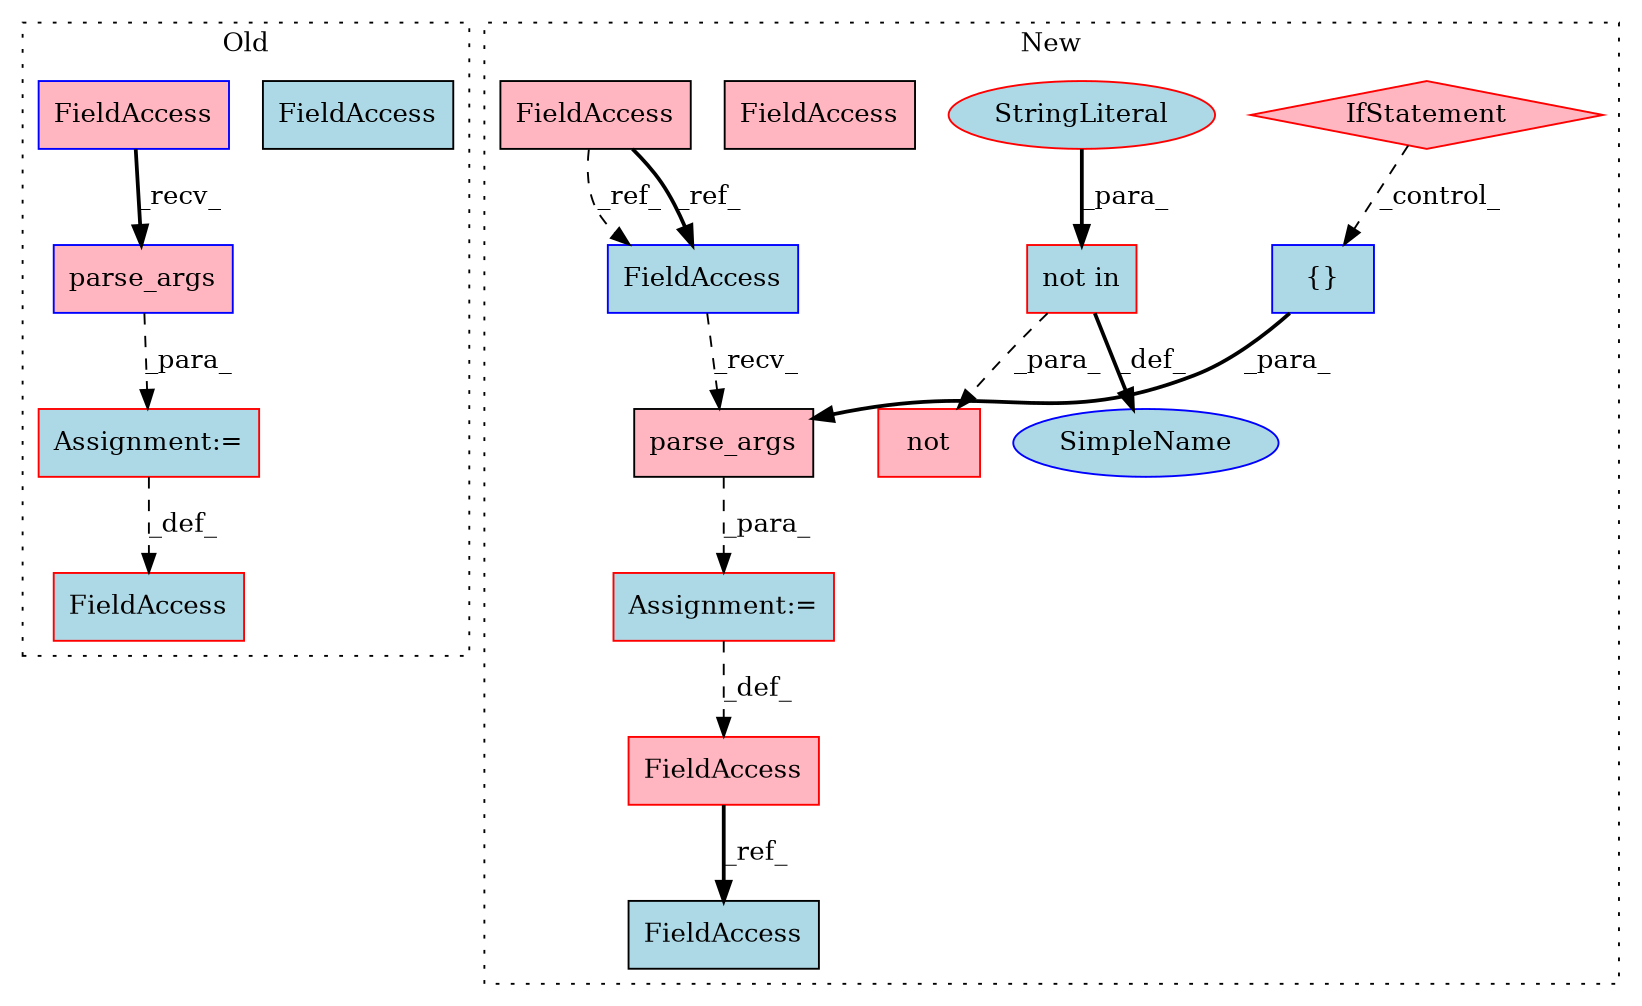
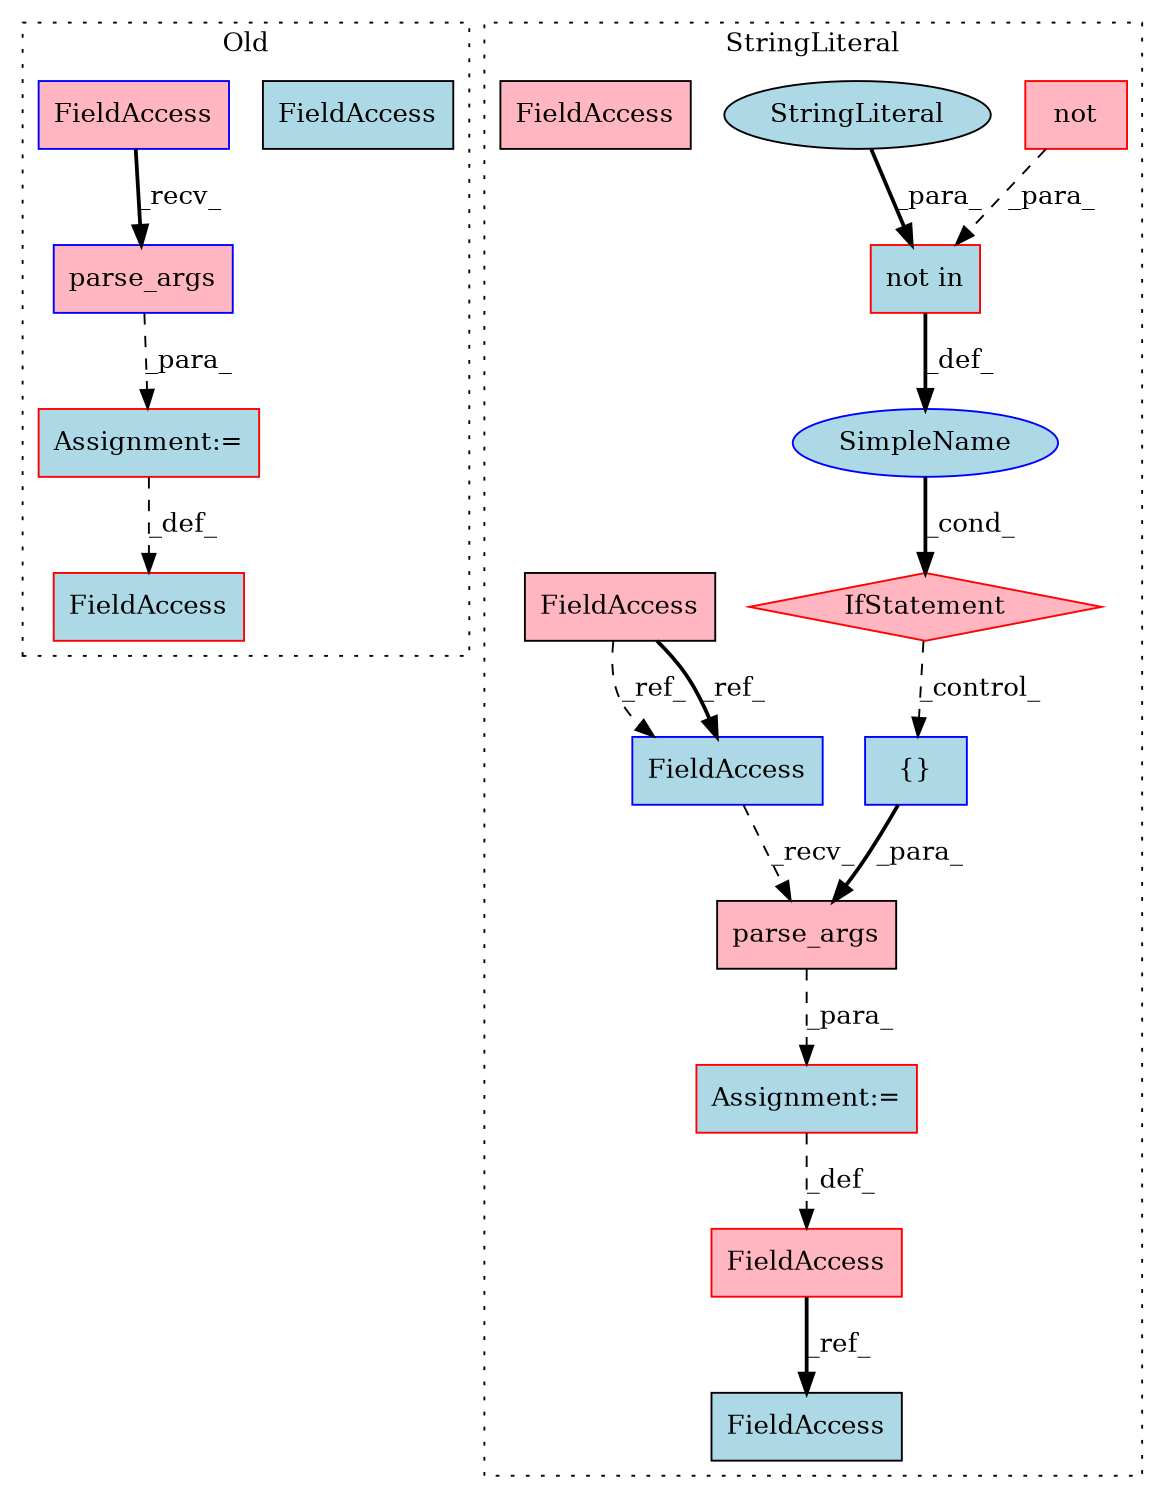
  digraph {
    node [a=22 color=red fillcolor=lightblue l=6 s=1031 shape=box style=filled]
    edge [style=dashed]
    n1 [a=32 color=blue fillcolor=lightpink l=12 label=parse_args s=1038]
    n2 [a=7 l=1 label="Assignment:=" s=1030]
    n3 [l=4 label=FieldAccess s=1026]
    n4 [color=black label=FieldAccess]
    n5 [color=blue fillcolor=lightpink label=FieldAccess]
    n6 [a=108 l=27 label="not in" s=1165]
    n7 [a=32 fillcolor=lightpink l=9 label=not s=1183]
    n8 [a=4 color=blue l=2 label="{}" s=1205]
    n9 [a=25 fillcolor=lightpink l=3 label=IfStatement s=1193 shape=diamond]
    n10 [a=42 color=blue label=SimpleName shape=ellipse l="" s=""]
-   n11 [a=45 l=10 label=StringLiteral s=1165 shape=ellipse]
+   n11 [a=45 color=black l=10 label=StringLiteral s=1165 shape=ellipse]
    n12 [a=32 color=black fillcolor=lightpink l="11,1" label=parse_args s="1147,1214"]
    n13 [a=7 l=1 label="Assignment:=" s=1139]
    n14 [color=black fillcolor=lightpink label=FieldAccess s=1140]
    n15 [fillcolor=lightpink l=4 label=FieldAccess s=1135]
    n16 [color=black fillcolor=lightpink label=FieldAccess s=928]
    n17 [color=black l=4 label=FieldAccess s=1248]
    n18 [color=blue label=FieldAccess s=1140]
    subgraph cluster_1 {
      label=Old
      style=dotted
      n1
      n2
      n3
      n4
      n5
    }
    subgraph cluster_2 {
-     label=New
+     label=StringLiteral
      style=dotted
      n6
      n7
      n8
      n9
      n10
      n11
      n12
      n13
      n14
      n15
      n16
      n17
      n18
    }
    n1 -> n2 [label=_para_]
    n2 -> n3 [label=_def_]
    n5 -> n1 [label=_recv_ style=bold]
    n6 -> n10 [label=_def_ style=bold]
-   n6 -> n7 [label=_para_]
+   n7 -> n6 [label=_para_]
    n8 -> n12 [label=_para_ style=bold]
    n9 -> n8 [label=_control_]
+   n10 -> n9 [label=_cond_ style=bold]
    n11 -> n6 [label=_para_ style=bold]
    n12 -> n13 [label=_para_]
    n13 -> n15 [label=_def_]
    n15 -> n17 [label=_ref_ style=bold]
    n16 -> n18 [label=_ref_]
    n16 -> n18 [label=_ref_ style=bold]
    n18 -> n12 [label=_recv_]
  }
